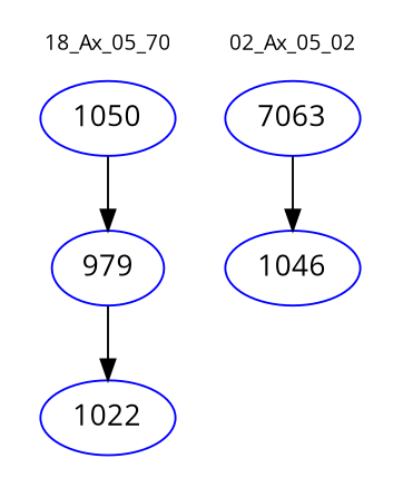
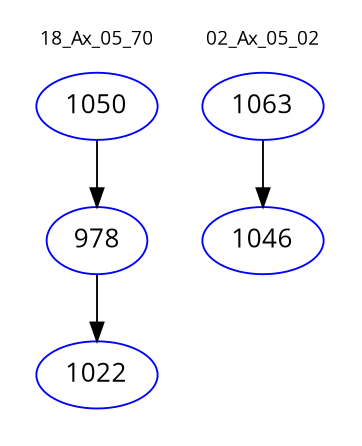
  digraph {
    fontname="Open Sans"
    node [color=blue fontname="Open Sans"]
    edge [color=black fontname="Open Sans"]
    n1 [label=1050]
-   n2 [label=979]
+   n2 [label=978]
    n3 [label=1022]
-   n4 [label=7063]
+   n4 [label=1063]
    n5 [label=1046]
    subgraph cluster_1 {
      color=white
      fontsize=10
      label="18_Ax_05_70"
      n1
      n2
      n3
    }
    subgraph cluster_2 {
      color=white
      fontsize=10
      label="02_Ax_05_02"
      n4
      n5
    }
    n1 -> n2
    n2 -> n3
    n4 -> n5
  }
